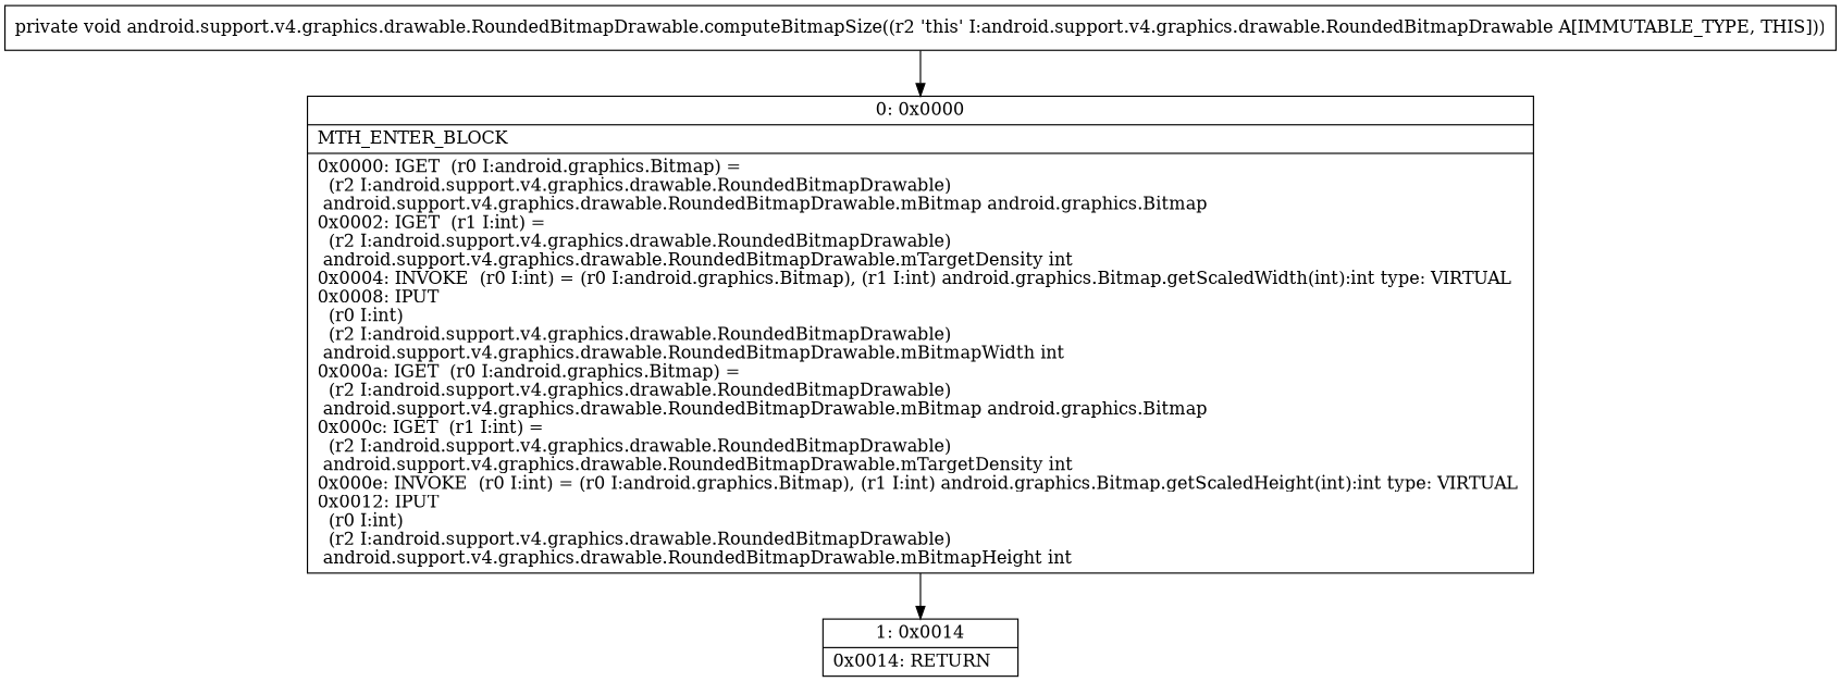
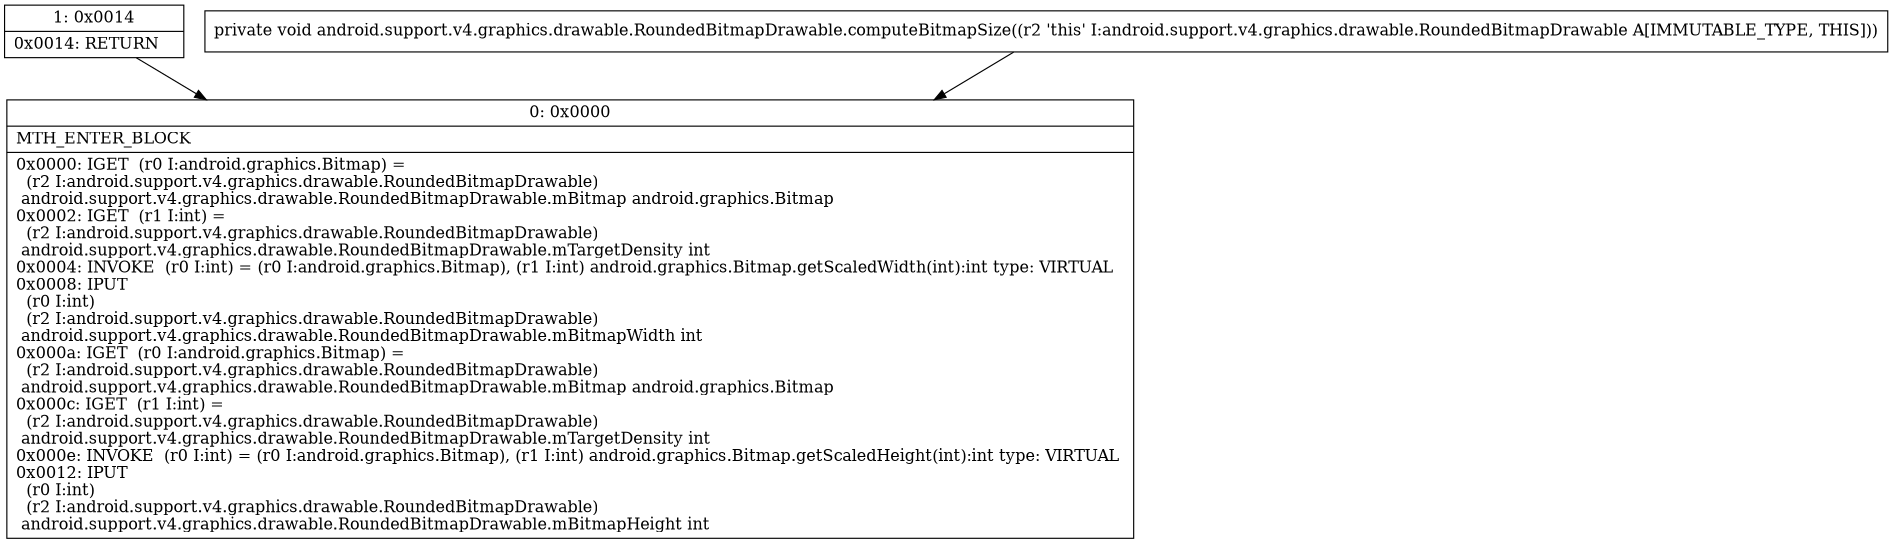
  digraph {
    node [shape=record]
    n1 [label="{0\:\ 0x0000|MTH_ENTER_BLOCK\l|0x0000: IGET  (r0 I:android.graphics.Bitmap) = \l  (r2 I:android.support.v4.graphics.drawable.RoundedBitmapDrawable)\l android.support.v4.graphics.drawable.RoundedBitmapDrawable.mBitmap android.graphics.Bitmap \l0x0002: IGET  (r1 I:int) = \l  (r2 I:android.support.v4.graphics.drawable.RoundedBitmapDrawable)\l android.support.v4.graphics.drawable.RoundedBitmapDrawable.mTargetDensity int \l0x0004: INVOKE  (r0 I:int) = (r0 I:android.graphics.Bitmap), (r1 I:int) android.graphics.Bitmap.getScaledWidth(int):int type: VIRTUAL \l0x0008: IPUT  \l  (r0 I:int)\l  (r2 I:android.support.v4.graphics.drawable.RoundedBitmapDrawable)\l android.support.v4.graphics.drawable.RoundedBitmapDrawable.mBitmapWidth int \l0x000a: IGET  (r0 I:android.graphics.Bitmap) = \l  (r2 I:android.support.v4.graphics.drawable.RoundedBitmapDrawable)\l android.support.v4.graphics.drawable.RoundedBitmapDrawable.mBitmap android.graphics.Bitmap \l0x000c: IGET  (r1 I:int) = \l  (r2 I:android.support.v4.graphics.drawable.RoundedBitmapDrawable)\l android.support.v4.graphics.drawable.RoundedBitmapDrawable.mTargetDensity int \l0x000e: INVOKE  (r0 I:int) = (r0 I:android.graphics.Bitmap), (r1 I:int) android.graphics.Bitmap.getScaledHeight(int):int type: VIRTUAL \l0x0012: IPUT  \l  (r0 I:int)\l  (r2 I:android.support.v4.graphics.drawable.RoundedBitmapDrawable)\l android.support.v4.graphics.drawable.RoundedBitmapDrawable.mBitmapHeight int \l}"]
    n2 [label="{1\:\ 0x0014|0x0014: RETURN   \l}"]
    n3 [label="{private void android.support.v4.graphics.drawable.RoundedBitmapDrawable.computeBitmapSize((r2 'this' I:android.support.v4.graphics.drawable.RoundedBitmapDrawable A[IMMUTABLE_TYPE, THIS])) }"]
-   n1 -> n2
+   n2 -> n1
    n3 -> n1
  }
